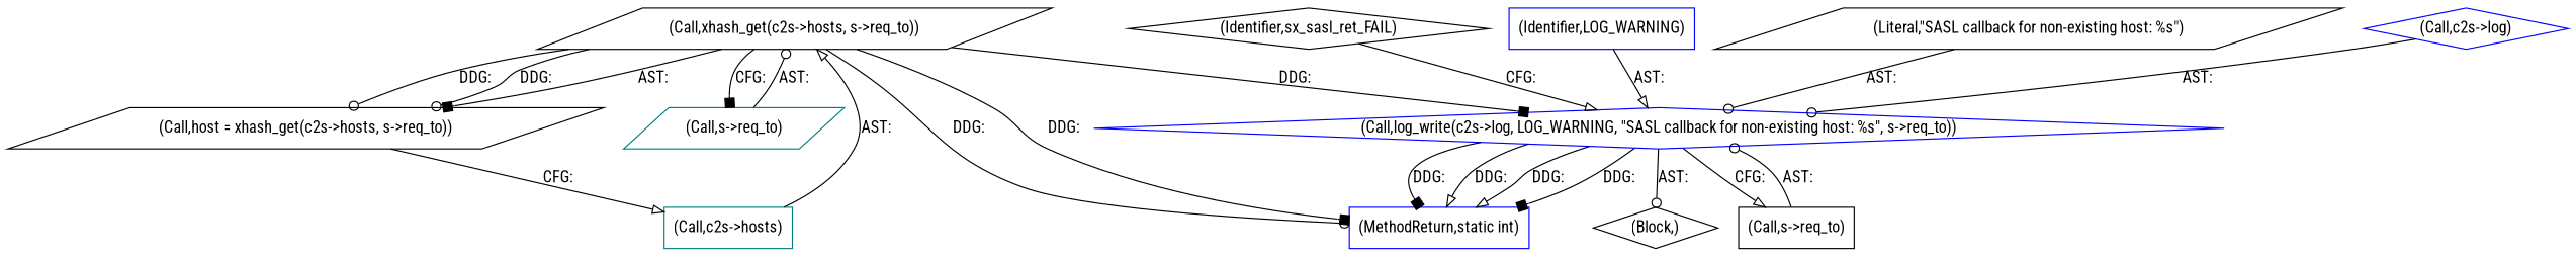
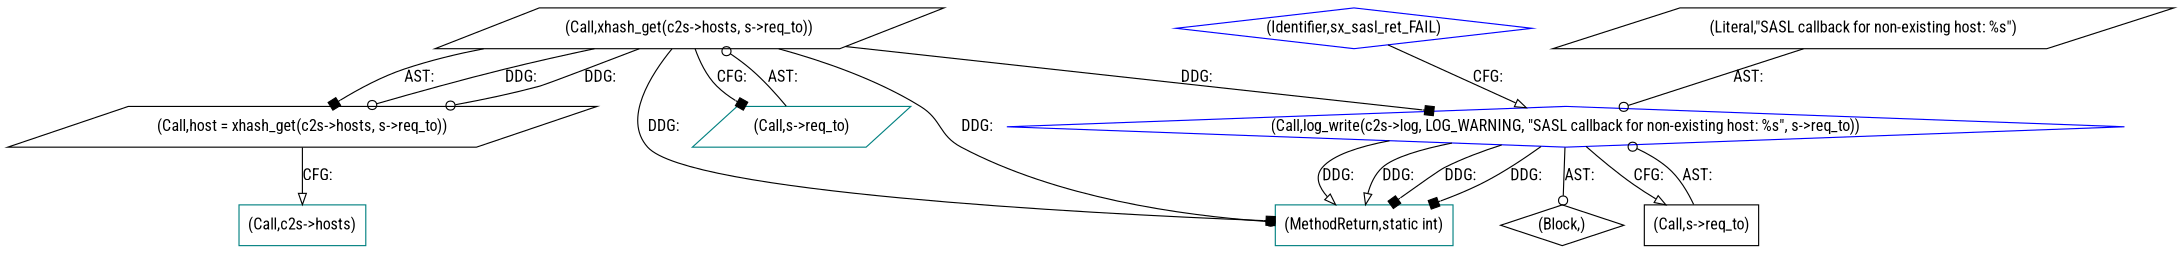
  digraph {
    fontname="Roboto Condensed"
    node [color=black fontname="Roboto Condensed" shape=diamond]
    edge [arrowhead=odot fontname="Roboto Condensed"]
    n1 [color=blue label="(Call,log_write(c2s->log, LOG_WARNING, \"SASL callback for non-existing host: %s\", s->req_to))"]
    n2 [label="(Block,)"]
    n3 [label="(Call,s->req_to)" shape=box]
-   n4 [color=blue label="(MethodReturn,static int)" shape=box]
+   n4 [color=teal label="(MethodReturn,static int)" shape=box]
    n5 [label="(Call,xhash_get(c2s->hosts, s->req_to))" shape=parallelogram]
    n6 [label="(Call,host = xhash_get(c2s->hosts, s->req_to))" shape=parallelogram]
    n7 [color=teal label="(Call,s->req_to)" shape=parallelogram]
    n8 [color=teal label="(Call,c2s->hosts)" shape=box]
-   n9 [label="(Identifier,sx_sasl_ret_FAIL)"]
-   n10 [color=blue label="(Identifier,LOG_WARNING)" shape=box]
+   n9 [color=blue label="(Identifier,sx_sasl_ret_FAIL)"]
    n11 [label="(Literal,\"SASL callback for non-existing host: %s\")" shape=parallelogram]
-   n12 [color=blue label="(Call,c2s->log)"]
    n1 -> n2 [label="AST: "]
    n1 -> n3 [arrowhead=onormal label="CFG: "]
    n1 -> n4 [arrowhead=box label="DDG: "]
    n1 -> n4 [arrowhead=box label="DDG: "]
    n1 -> n4 [arrowhead=onormal label="DDG: "]
    n1 -> n4 [arrowhead=onormal label="DDG: "]
    n3 -> n1 [label="AST: "]
    n5 -> n1 [arrowhead=box label="DDG: "]
    n5 -> n4 [label="DDG: "]
    n5 -> n4 [arrowhead=box label="DDG: "]
    n5 -> n6 [arrowhead=box label="AST: "]
    n5 -> n6 [label="DDG: "]
    n5 -> n6 [label="DDG: "]
    n5 -> n7 [arrowhead=box label="CFG: "]
    n6 -> n8 [arrowhead=onormal label="CFG: "]
    n7 -> n5 [label="AST: "]
-   n8 -> n5 [arrowhead=onormal label="AST: "]
    n9 -> n1 [arrowhead=onormal label="CFG: "]
-   n10 -> n1 [arrowhead=onormal label="AST: "]
    n11 -> n1 [label="AST: "]
-   n12 -> n1 [label="AST: "]
  }
